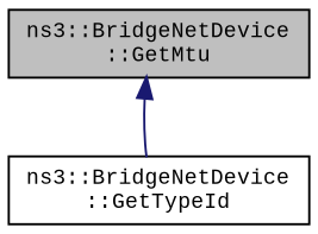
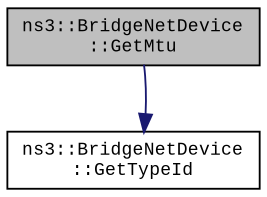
  digraph {
    rankdir=TB
    fontname="Liberation Mono"
    node [color=black fontname="Liberation Mono" fontsize=10 shape=record style=filled]
    n1 [fillcolor=grey75 fontcolor=black height=0.2 label="ns3::BridgeNetDevice\l::GetMtu" width=0.4]
    n2 [fillcolor=white height=0.2 label="ns3::BridgeNetDevice\l::GetTypeId" width=0.4]
-   n1 -> n2 [color=midnightblue dir=back fontname="Liberation Mono" fontsize=10 labelfontname=Helvetica labelfontsize=10 style=solid]
+   n2 -> n1 [color=midnightblue dir=back fontname="Liberation Mono" fontsize=10 labelfontname=Helvetica labelfontsize=10 style=solid]
  }
